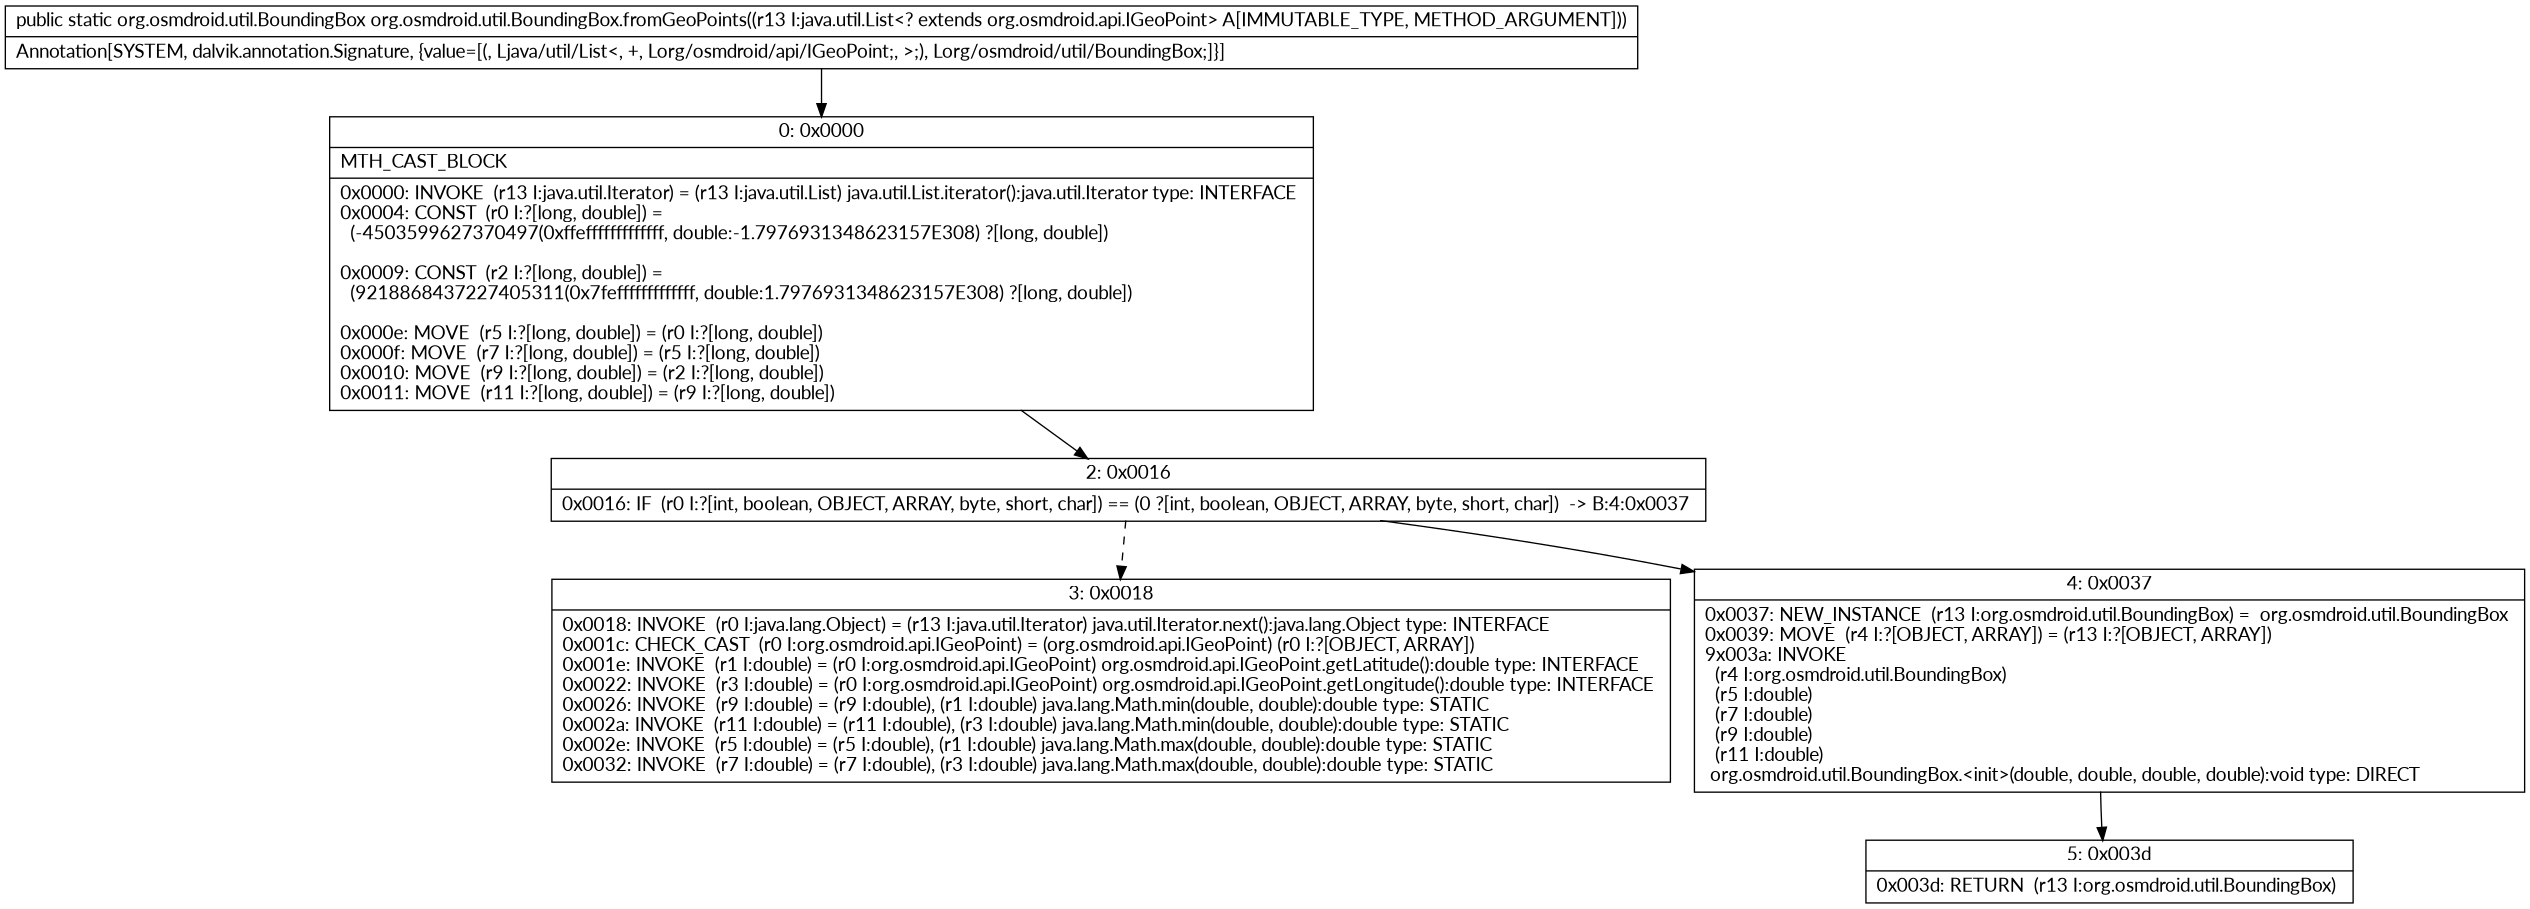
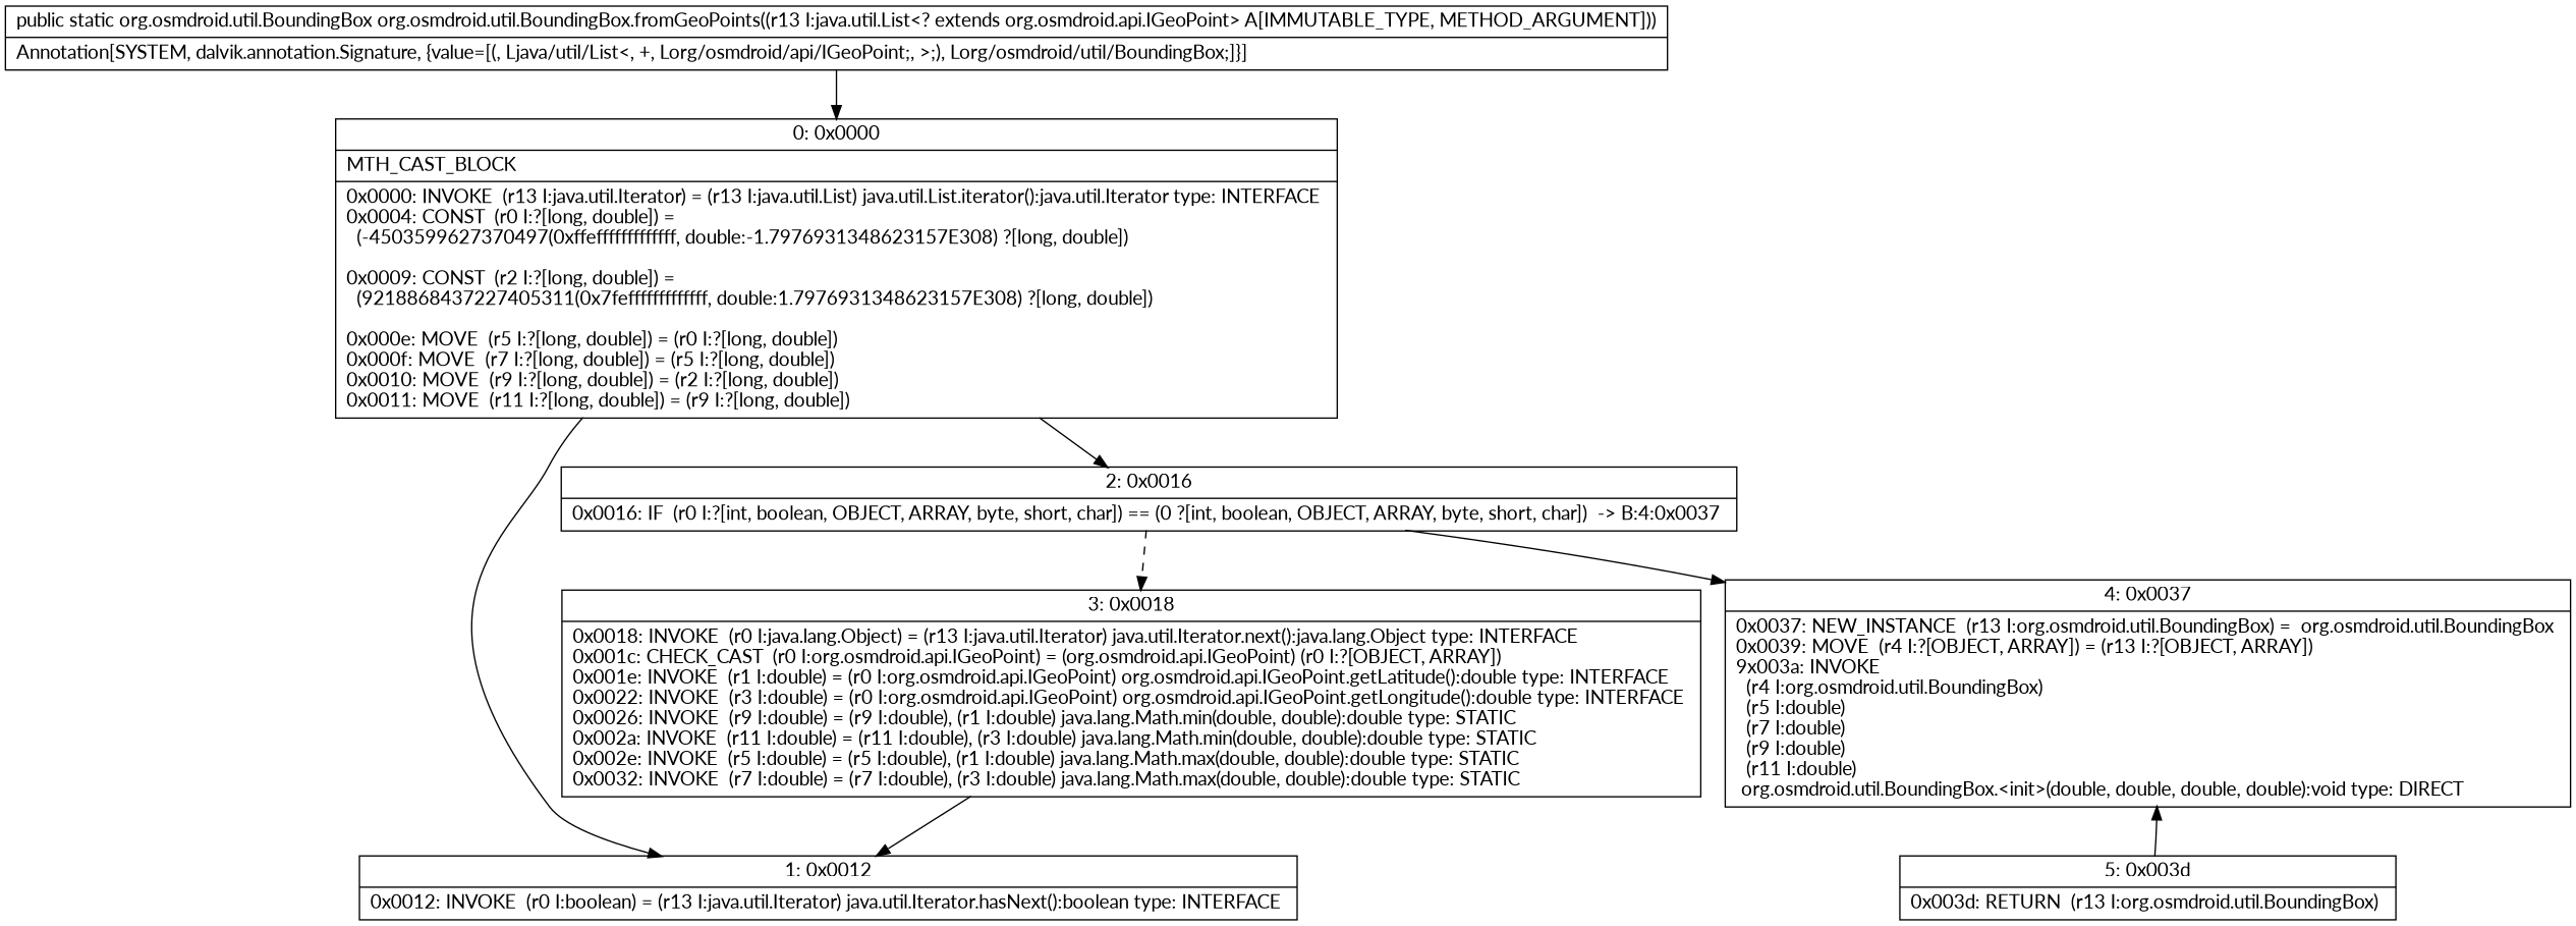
  digraph {
    fontname=Lato
    node [fontname=Lato shape=record]
    edge [fontname=Lato]
    n1 [label="{0\:\ 0x0000|MTH_CAST_BLOCK\l|0x0000: INVOKE  (r13 I:java.util.Iterator) = (r13 I:java.util.List) java.util.List.iterator():java.util.Iterator type: INTERFACE \l0x0004: CONST  (r0 I:?[long, double]) = \l  (\-4503599627370497(0xffefffffffffffff, double:\-1.7976931348623157E308) ?[long, double])\l \l0x0009: CONST  (r2 I:?[long, double]) = \l  (9218868437227405311(0x7fefffffffffffff, double:1.7976931348623157E308) ?[long, double])\l \l0x000e: MOVE  (r5 I:?[long, double]) = (r0 I:?[long, double]) \l0x000f: MOVE  (r7 I:?[long, double]) = (r5 I:?[long, double]) \l0x0010: MOVE  (r9 I:?[long, double]) = (r2 I:?[long, double]) \l0x0011: MOVE  (r11 I:?[long, double]) = (r9 I:?[long, double]) \l}"]
+   n2 [label="{1\:\ 0x0012|0x0012: INVOKE  (r0 I:boolean) = (r13 I:java.util.Iterator) java.util.Iterator.hasNext():boolean type: INTERFACE \l}"]
    n3 [label="{2\:\ 0x0016|0x0016: IF  (r0 I:?[int, boolean, OBJECT, ARRAY, byte, short, char]) == (0 ?[int, boolean, OBJECT, ARRAY, byte, short, char])  \-\> B:4:0x0037 \l}"]
    n4 [label="{3\:\ 0x0018|0x0018: INVOKE  (r0 I:java.lang.Object) = (r13 I:java.util.Iterator) java.util.Iterator.next():java.lang.Object type: INTERFACE \l0x001c: CHECK_CAST  (r0 I:org.osmdroid.api.IGeoPoint) = (org.osmdroid.api.IGeoPoint) (r0 I:?[OBJECT, ARRAY]) \l0x001e: INVOKE  (r1 I:double) = (r0 I:org.osmdroid.api.IGeoPoint) org.osmdroid.api.IGeoPoint.getLatitude():double type: INTERFACE \l0x0022: INVOKE  (r3 I:double) = (r0 I:org.osmdroid.api.IGeoPoint) org.osmdroid.api.IGeoPoint.getLongitude():double type: INTERFACE \l0x0026: INVOKE  (r9 I:double) = (r9 I:double), (r1 I:double) java.lang.Math.min(double, double):double type: STATIC \l0x002a: INVOKE  (r11 I:double) = (r11 I:double), (r3 I:double) java.lang.Math.min(double, double):double type: STATIC \l0x002e: INVOKE  (r5 I:double) = (r5 I:double), (r1 I:double) java.lang.Math.max(double, double):double type: STATIC \l0x0032: INVOKE  (r7 I:double) = (r7 I:double), (r3 I:double) java.lang.Math.max(double, double):double type: STATIC \l}"]
    n5 [label="{4\:\ 0x0037|0x0037: NEW_INSTANCE  (r13 I:org.osmdroid.util.BoundingBox) =  org.osmdroid.util.BoundingBox \l0x0039: MOVE  (r4 I:?[OBJECT, ARRAY]) = (r13 I:?[OBJECT, ARRAY]) \l9x003a: INVOKE  \l  (r4 I:org.osmdroid.util.BoundingBox)\l  (r5 I:double)\l  (r7 I:double)\l  (r9 I:double)\l  (r11 I:double)\l org.osmdroid.util.BoundingBox.\<init\>(double, double, double, double):void type: DIRECT \l}"]
    n6 [label="{5\:\ 0x003d|0x003d: RETURN  (r13 I:org.osmdroid.util.BoundingBox) \l}"]
    n7 [label="{public static org.osmdroid.util.BoundingBox org.osmdroid.util.BoundingBox.fromGeoPoints((r13 I:java.util.List\<? extends org.osmdroid.api.IGeoPoint\> A[IMMUTABLE_TYPE, METHOD_ARGUMENT]))  | Annotation[SYSTEM, dalvik.annotation.Signature, \{value=[(, Ljava\/util\/List\<, +, Lorg\/osmdroid\/api\/IGeoPoint;, \>;), Lorg\/osmdroid\/util\/BoundingBox;]\}]\l}"]
+   n1 -> n2
    n1 -> n3
    n3 -> n4 [style=dashed]
    n3 -> n5
-   n5 -> n6
+   n4 -> n2
+   n6 -> n5
    n7 -> n1
  }
